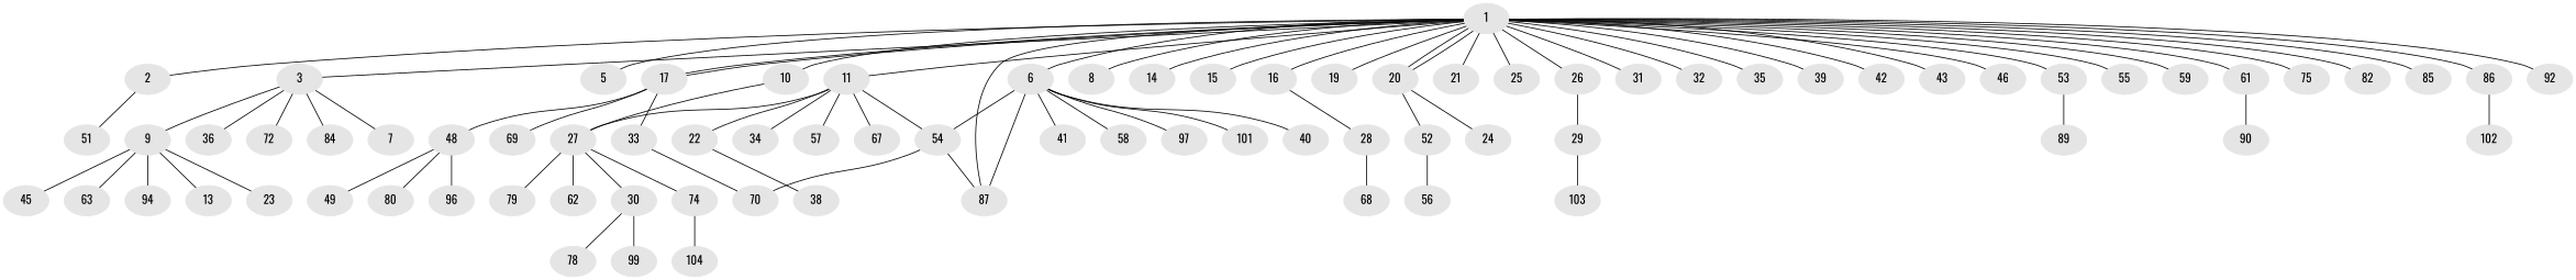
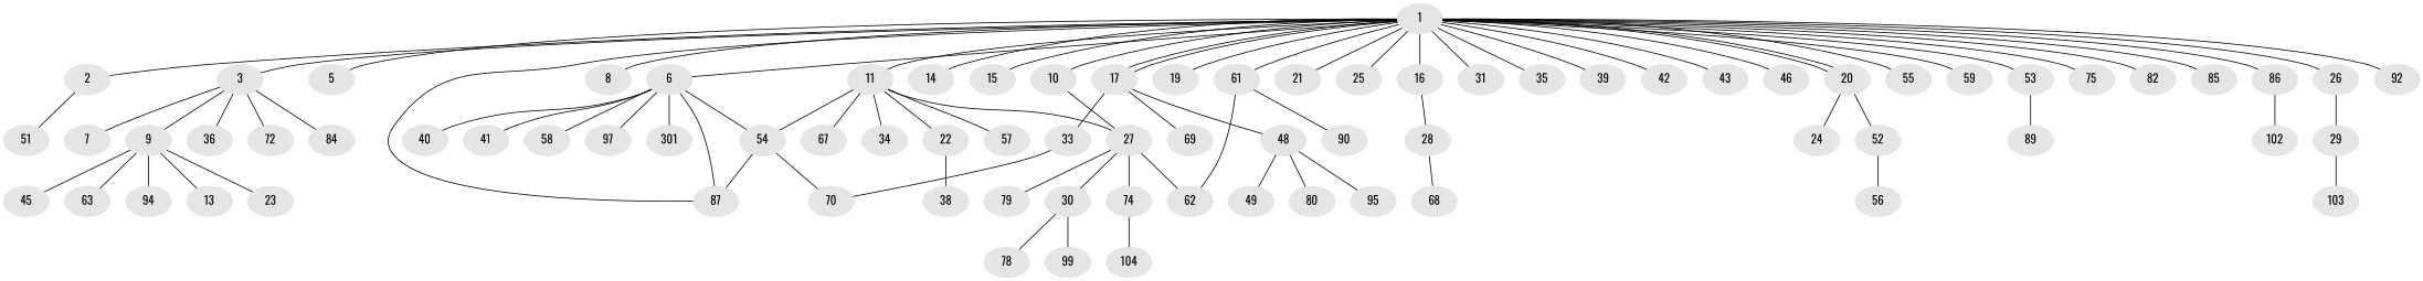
  graph {
    fontname=Oswald
    node [color=gray90 fontname=Oswald style=filled]
    edge [fontname=Oswald]
    1 [super="+4"]
    2 [super="+44"]
    3 [super="+83"]
    5
    6 [super="+12"]
    8
    10 [super="+66"]
    11 [super="+18"]
    14
    15
    16 [super="+65"]
    17
    19
    20 [super="+50"]
    21
    25
    26 [super="+37"]
    31
-   32
    35
    39
    42
    43
    46
    53
    55
    59
    61 [super="+96"]
    75
    82
    85
    86
    87 [super="+91"]
    92
    51
    7
    9 [super="+81"]
    36 [super="+76"]
    72
    84
    40
    41
    54 [super="+77"]
    58
    97
-   101
+   101 [label=301]
    27 [super="+73"]
    22
    34
    57
    67
    28
    33
    48 [super="+60"]
    69
    52
    24
    29 [super="+71"]
    56
    89
    62 [super="+98"]
    90
    102 [super="+105"]
    13
    23
    45
    63 [super="+88"]
    94
    70 [super="+100"]
    30 [super="+47"]
    74 [super="+93"]
    79
    38
    68
    49
    80
-   95 [label=96]
+   95
    103
    78
    99
    104
    1 -- 2
    1 -- 3
    1 -- 5
    1 -- 6
    1 -- 8
    1 -- 10 [weight=2]
    1 -- 11
    1 -- 14
    1 -- 15
    1 -- 16
    1 -- 17
    1 -- 17
    1 -- 19
    1 -- 20
    1 -- 20
    1 -- 21
    1 -- 25
    1 -- 26
    1 -- 31
-   1 -- 32
    1 -- 35
    1 -- 39
    1 -- 42
    1 -- 43
    1 -- 46
    1 -- 53
    1 -- 55
    1 -- 59
    1 -- 61
    1 -- 75
    1 -- 82
    1 -- 85
    1 -- 86
    1 -- 87
    1 -- 92
    2 -- 51
    3 -- 7
    3 -- 9
    3 -- 36
    3 -- 72
    3 -- 84
    6 -- 87
    6 -- 40
    6 -- 41
    6 -- 54
    6 -- 58
    6 -- 97
    6 -- 101
    10 -- 27
    11 -- 54
    11 -- 27
    11 -- 22
    11 -- 34
    11 -- 57
    11 -- 67
    16 -- 28
    17 -- 33
    17 -- 48
    17 -- 69
    20 -- 52
    20 -- 24
    26 -- 29
    53 -- 89
+   61 -- 62
    61 -- 90
    86 -- 102
    9 -- 13
    9 -- 23
    9 -- 45
    9 -- 63
    9 -- 94
    54 -- 87
    54 -- 70
    27 -- 62
    27 -- 30
    27 -- 74
    27 -- 79
    22 -- 38
    28 -- 68
    33 -- 70
    48 -- 49
    48 -- 80
    48 -- 95
    52 -- 56
    29 -- 103
    30 -- 78
    30 -- 99
    74 -- 104
  }
